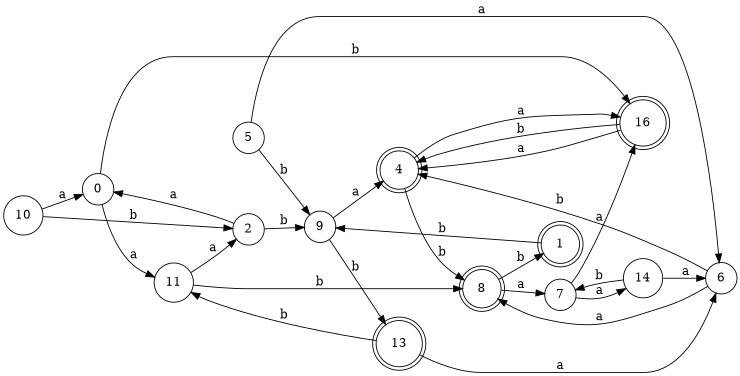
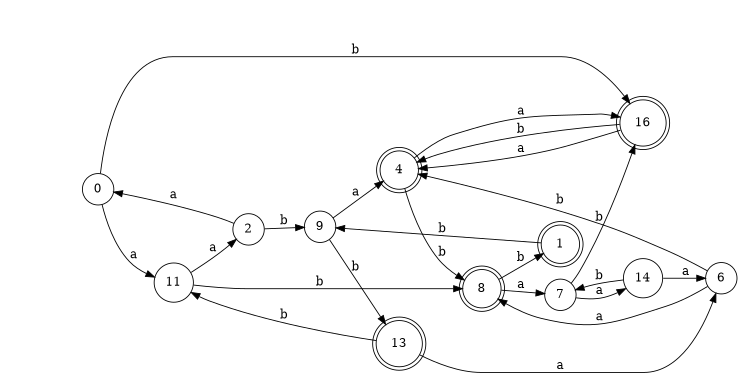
  digraph {
    rankdir=LR
    node [color=black fillcolor=white shape=circle style=filled]
    n1 [label=0]
    n2 [label=11]
    n3 [label=16 shape=doublecircle style="rounded,filled"]
    n4 [label=2]
    n5 [label=8 shape=doublecircle style="rounded,filled"]
    n6 [label=4 shape=doublecircle style="rounded,filled"]
    n7 [label=1 shape=doublecircle style="rounded,filled"]
    n8 [label=9]
    n9 [label=13 shape=doublecircle style="rounded,filled"]
    n10 [label=6]
    n11 [label=7]
-   n12 [label=5]
    n13 [label=14]
-   n14 [label=10]
    n1 -> n2 [label=a]
    n1 -> n3 [label=b]
    n2 -> n4 [label=a]
    n2 -> n5 [label=b]
    n3 -> n6 [label=a]
    n3 -> n6 [label=b]
    n4 -> n1 [label=a]
    n4 -> n8 [label=b]
    n5 -> n7 [label=b]
    n5 -> n11 [label=a]
    n6 -> n3 [label=a]
    n6 -> n5 [label=b]
    n7 -> n8 [label=b]
    n8 -> n6 [label=a]
    n8 -> n9 [label=b]
    n9 -> n2 [label=b]
    n9 -> n10 [label=a]
    n10 -> n5 [label=a]
    n10 -> n6 [label=b]
-   n11 -> n3 [label=a]
+   n11 -> n3 [label=b]
    n11 -> n13 [label=a]
-   n12 -> n8 [label=b]
-   n12 -> n10 [label=a]
    n13 -> n10 [label=a]
    n13 -> n11 [label=b]
-   n14 -> n1 [label=a]
-   n14 -> n4 [label=b]
  }
